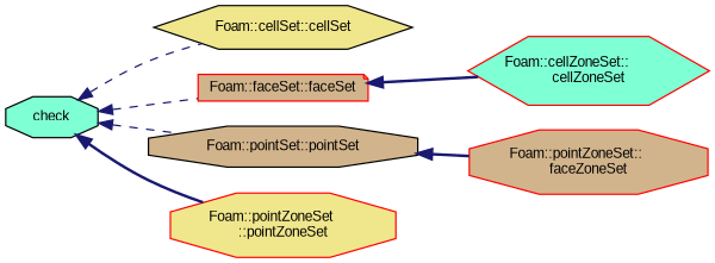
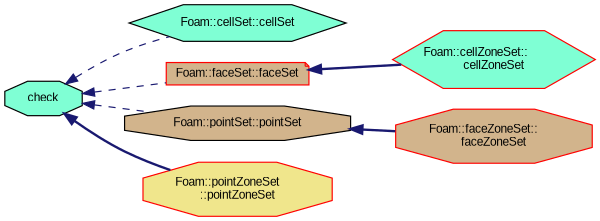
  digraph {
    fontname="Liberation Sans"
    rankdir=LR
    node [color=red fillcolor=tan fontname="Liberation Sans" fontsize=10 shape=octagon style=filled]
    edge [color=midnightblue dir=back fontname="Liberation Sans" fontsize=10 labelfontname=Helvetica labelfontsize=10 style=dashed]
    n1 [color=black fillcolor=aquamarine fontcolor=black height=0.2 label=check width=0.4]
-   n2 [color=black fillcolor=khaki height=0.2 label="Foam::cellSet::cellSet" shape=hexagon width=0.4]
+   n2 [color=black fillcolor=aquamarine height=0.2 label="Foam::cellSet::cellSet" shape=hexagon width=0.4]
    n3 [height=0.2 label="Foam::faceSet::faceSet" shape=note width=0.4]
    n4 [color=black height=0.2 label="Foam::pointSet::pointSet" width=0.4]
    n5 [fillcolor=khaki height=0.2 label="Foam::pointZoneSet\l::pointZoneSet" width=0.4]
    n6 [fillcolor=aquamarine height=0.2 label="Foam::cellZoneSet::\lcellZoneSet" shape=hexagon width=0.4]
-   n7 [height=0.2 label="Foam::pointZoneSet::\lfaceZoneSet" width=0.4]
+   n7 [height=0.2 label="Foam::faceZoneSet::\lfaceZoneSet" width=0.4]
    n1 -> n2
    n1 -> n3
    n1 -> n4
    n1 -> n5 [style=bold]
    n3 -> n6 [style=bold]
    n4 -> n7 [style=bold]
  }
